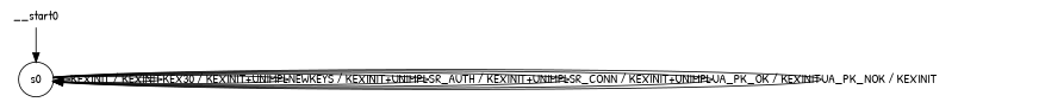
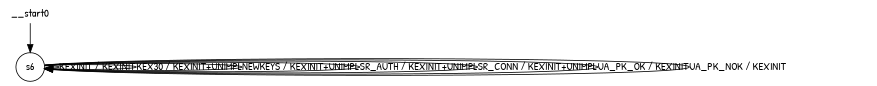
  digraph {
    fontname="Patrick Hand"
    node [fontname="Patrick Hand"]
    edge [fontname="Patrick Hand"]
-   n1 [label=s0 shape=circle]
+   n1 [label=s6 shape=circle]
    __start0 [height=0 shape=none width=0]
    n1 -> n1 [label="KEXINIT / KEXINIT"]
    n1 -> n1 [label="KEX30 / KEXINIT+UNIMPL"]
    n1 -> n1 [label="NEWKEYS / KEXINIT+UNIMPL"]
    n1 -> n1 [label="SR_AUTH / KEXINIT+UNIMPL"]
    n1 -> n1 [label="SR_CONN / KEXINIT+UNIMPL"]
    n1 -> n1 [label="UA_PK_OK / KEXINIT"]
    n1 -> n1 [label="UA_PK_NOK / KEXINIT"]
    __start0 -> n1
  }
